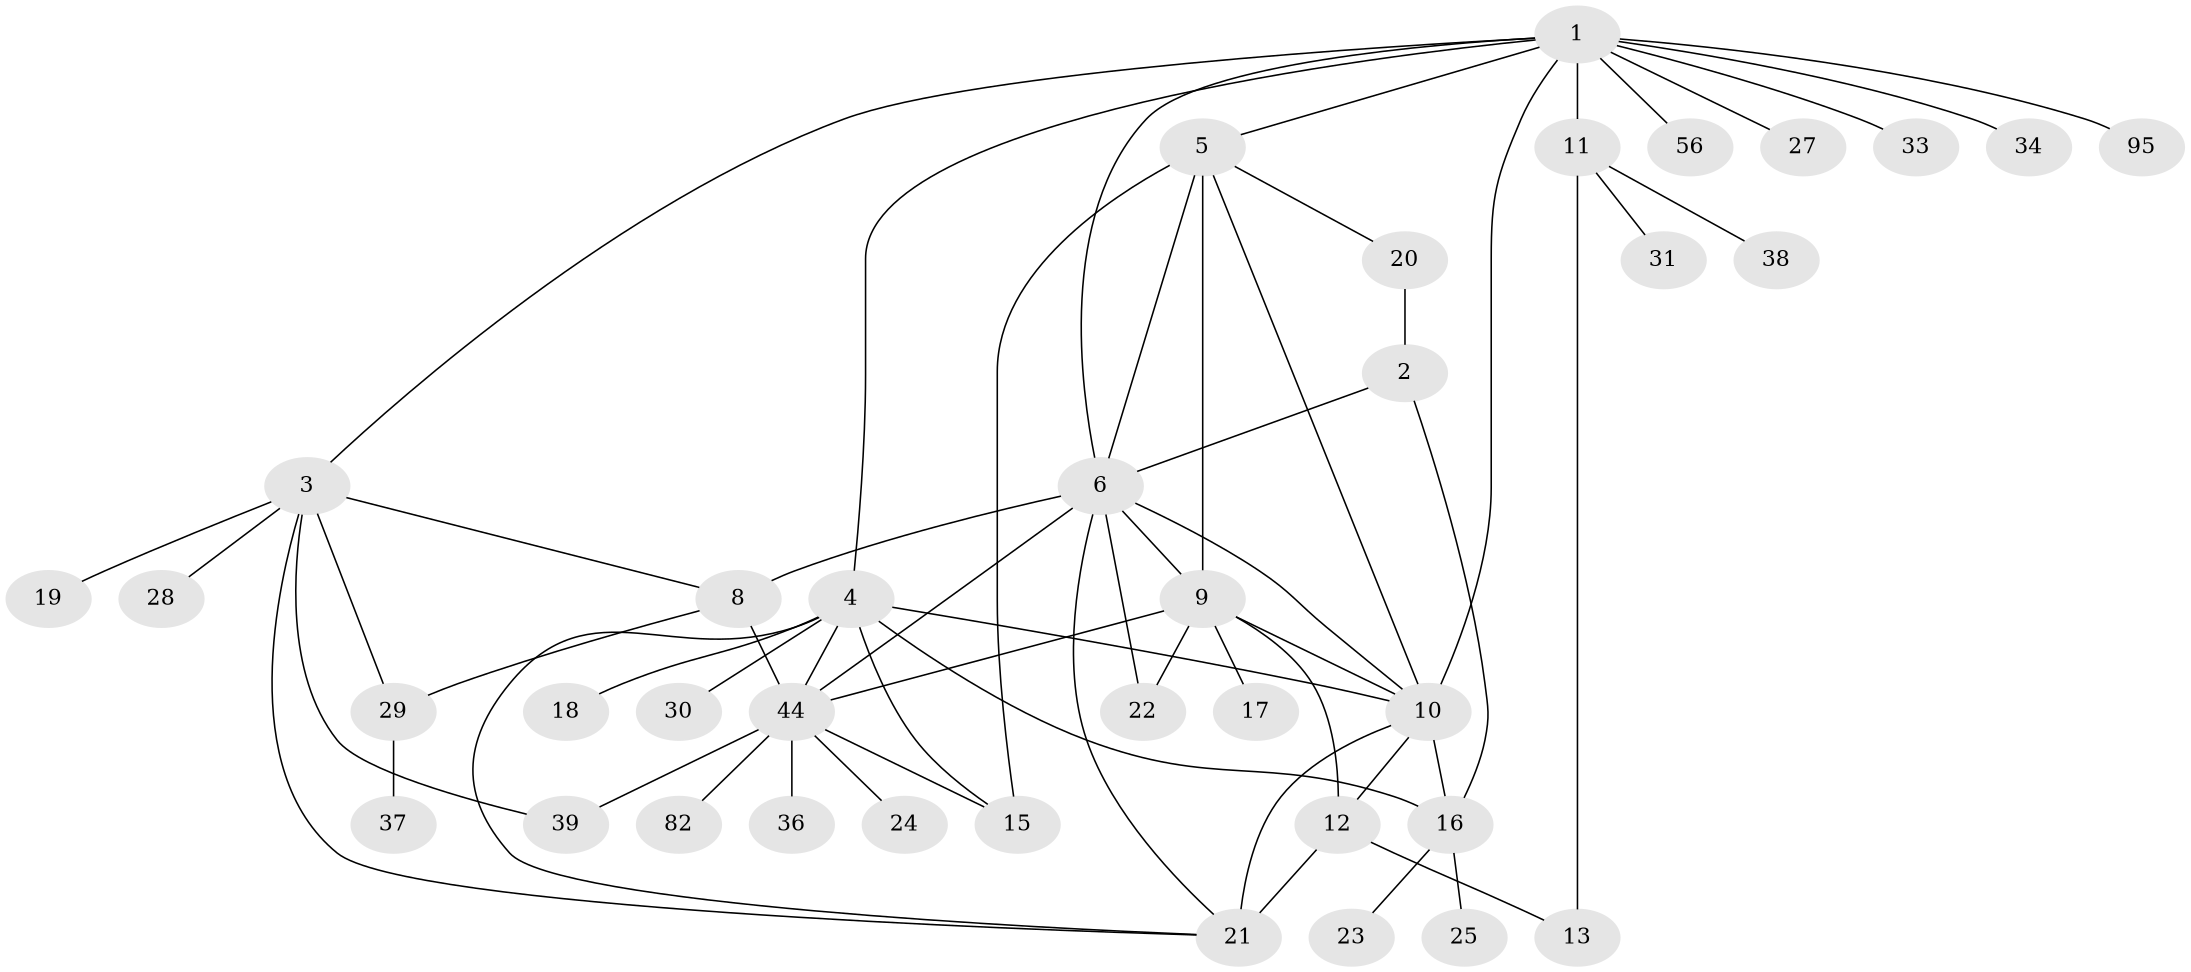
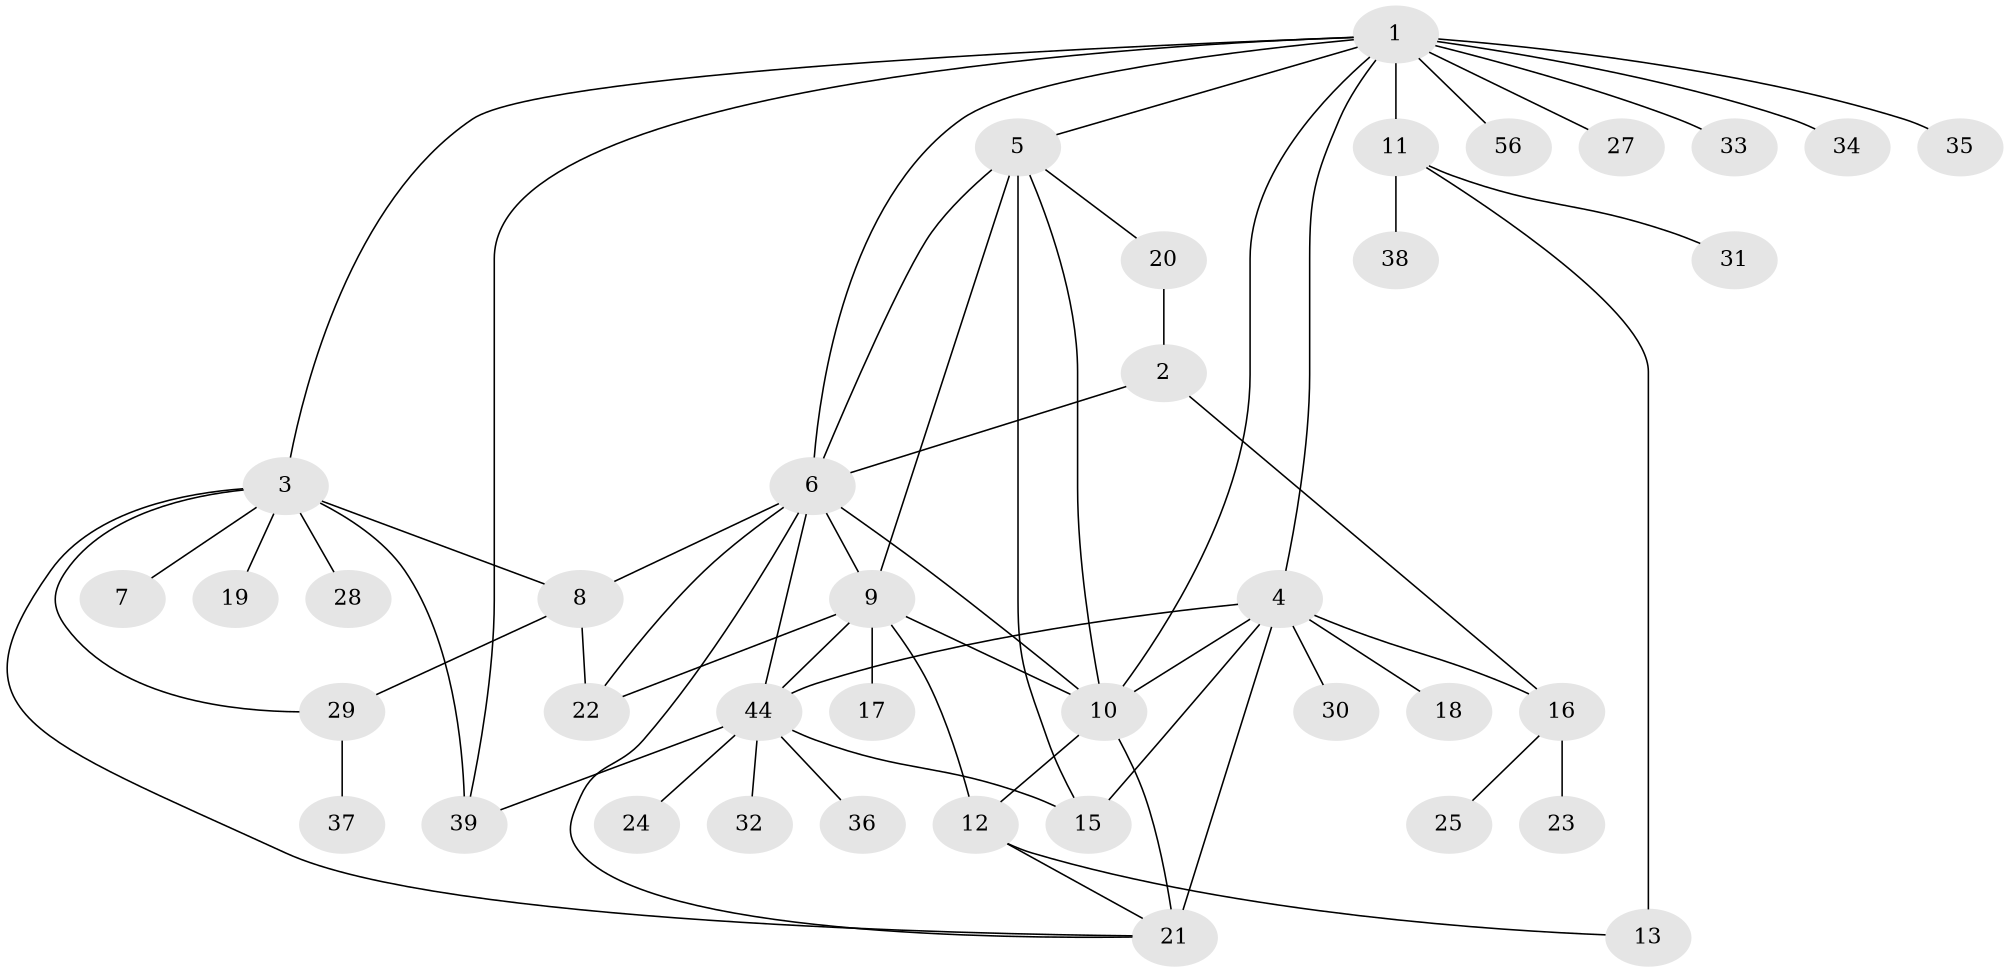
  graph {
    node [color=gray90 style=filled]
    edge [weight=1.0]
    1
    3
    4
    5
    6
    10
    11
    n8 [label=56]
    27
    33
    34
-   35 [label=95]
+   35
    39
    2
    16
+   7
    8
    19
    21
    28
    29
    n22 [label=44]
    15
    18
    30
    9
    20
    22
    12
    13
    31
    38
    23
    25
    37
    24
-   32 [label=82]
+   32
    36
    17
    1 -- 3
    1 -- 4 [weight=2.0]
    1 -- 5
    1 -- 6
    1 -- 10
    1 -- 11 [weight=4.0]
    1 -- n8
    1 -- 27
    1 -- 33
    1 -- 34
    1 -- 35
+   1 -- 39
    3 -- 39
+   3 -- 7
    3 -- 8
    3 -- 19
    3 -- 21
    3 -- 28
    3 -- 29
    4 -- 10
    4 -- 16
    4 -- 21 [weight=2.0]
    4 -- n22
    4 -- 15
    4 -- 18
    4 -- 30
    5 -- 6 [weight=2.0]
    5 -- 10
    5 -- 15 [weight=2.0]
    5 -- 9
    5 -- 20 [weight=2.0]
    6 -- 10
    6 -- 8 [weight=4.0]
    6 -- 21
    6 -- n22
    6 -- 9 [weight=2.0]
    6 -- 22
-   10 -- 16 [weight=2.0]
    10 -- 21 [weight=6.0]
    10 -- 12
    11 -- 13 [weight=4.0]
    11 -- 31
    11 -- 38
    2 -- 6
    2 -- 16
    16 -- 23
    16 -- 25
    8 -- 29
-   8 -- n22
+   8 -- 22
    29 -- 37
    n22 -- 39
    n22 -- 15
    n22 -- 24
    n22 -- 32
    n22 -- 36
    9 -- 10
    9 -- n22
    9 -- 22 [weight=2.0]
    9 -- 12
    9 -- 17 [weight=2.0]
    20 -- 2
    12 -- 21
    12 -- 13
  }
